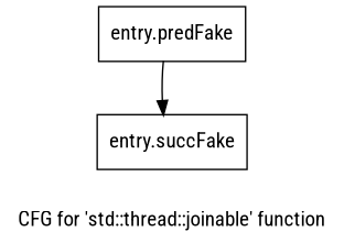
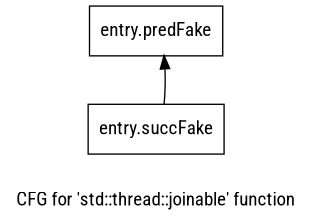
  digraph {
    label="CFG for 'std::thread::joinable' function"
    fontname="Roboto Condensed"
    node [shape=record fontname="Roboto Condensed"]
    n1 [label="{entry.predFake}"]
    n2 [filename="/tools/Xilinx/Vitis_HLS/2023.1/tps/lnx64/gcc-8.3.0/lib/gcc/x86_64-pc-linux-gnu/8.3.0/../../../../include/c++/8.3.0/thread" label="{entry.succFake}" linenumber=164]
-   n1 -> n2 [execusionnum=1 filename="/tools/Xilinx/Vitis_HLS/2023.1/tps/lnx64/gcc-8.3.0/lib/gcc/x86_64-pc-linux-gnu/8.3.0/../../../../include/c++/8.3.0/thread" fontname="Roboto Condensed"]
+   n2 -> n1 [execusionnum=1 filename="/tools/Xilinx/Vitis_HLS/2023.1/tps/lnx64/gcc-8.3.0/lib/gcc/x86_64-pc-linux-gnu/8.3.0/../../../../include/c++/8.3.0/thread" fontname="Roboto Condensed"]
  }
